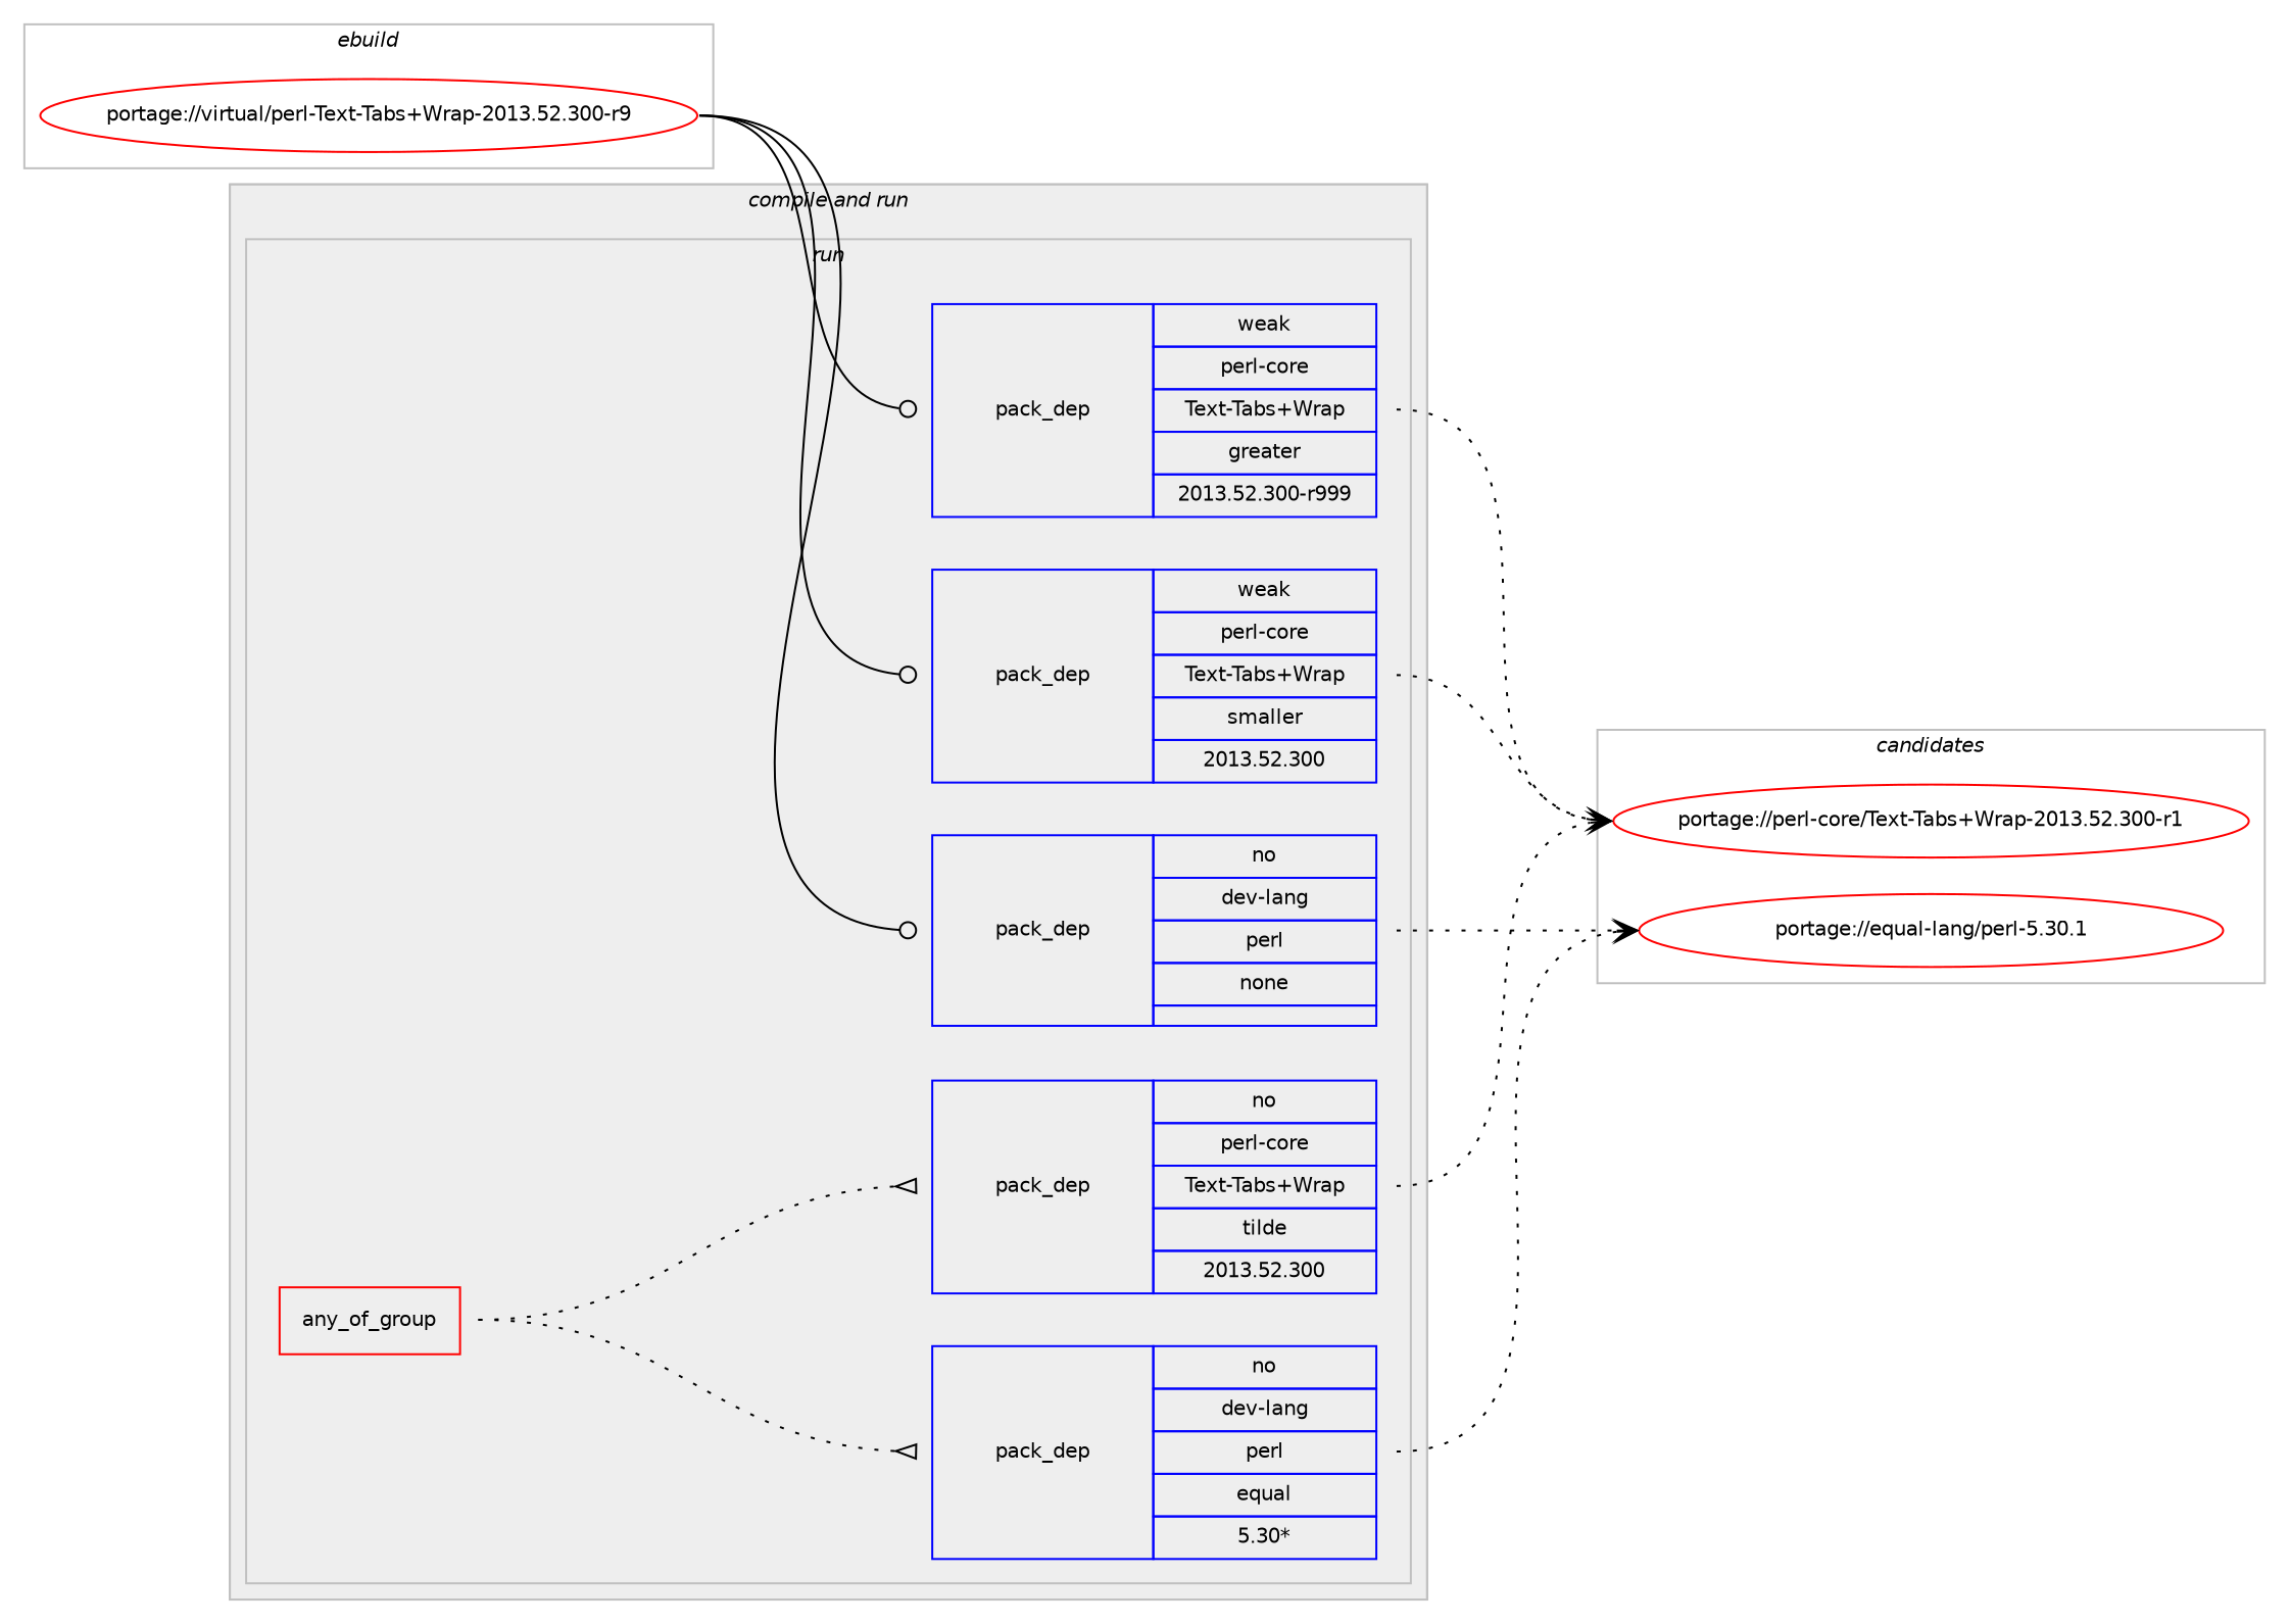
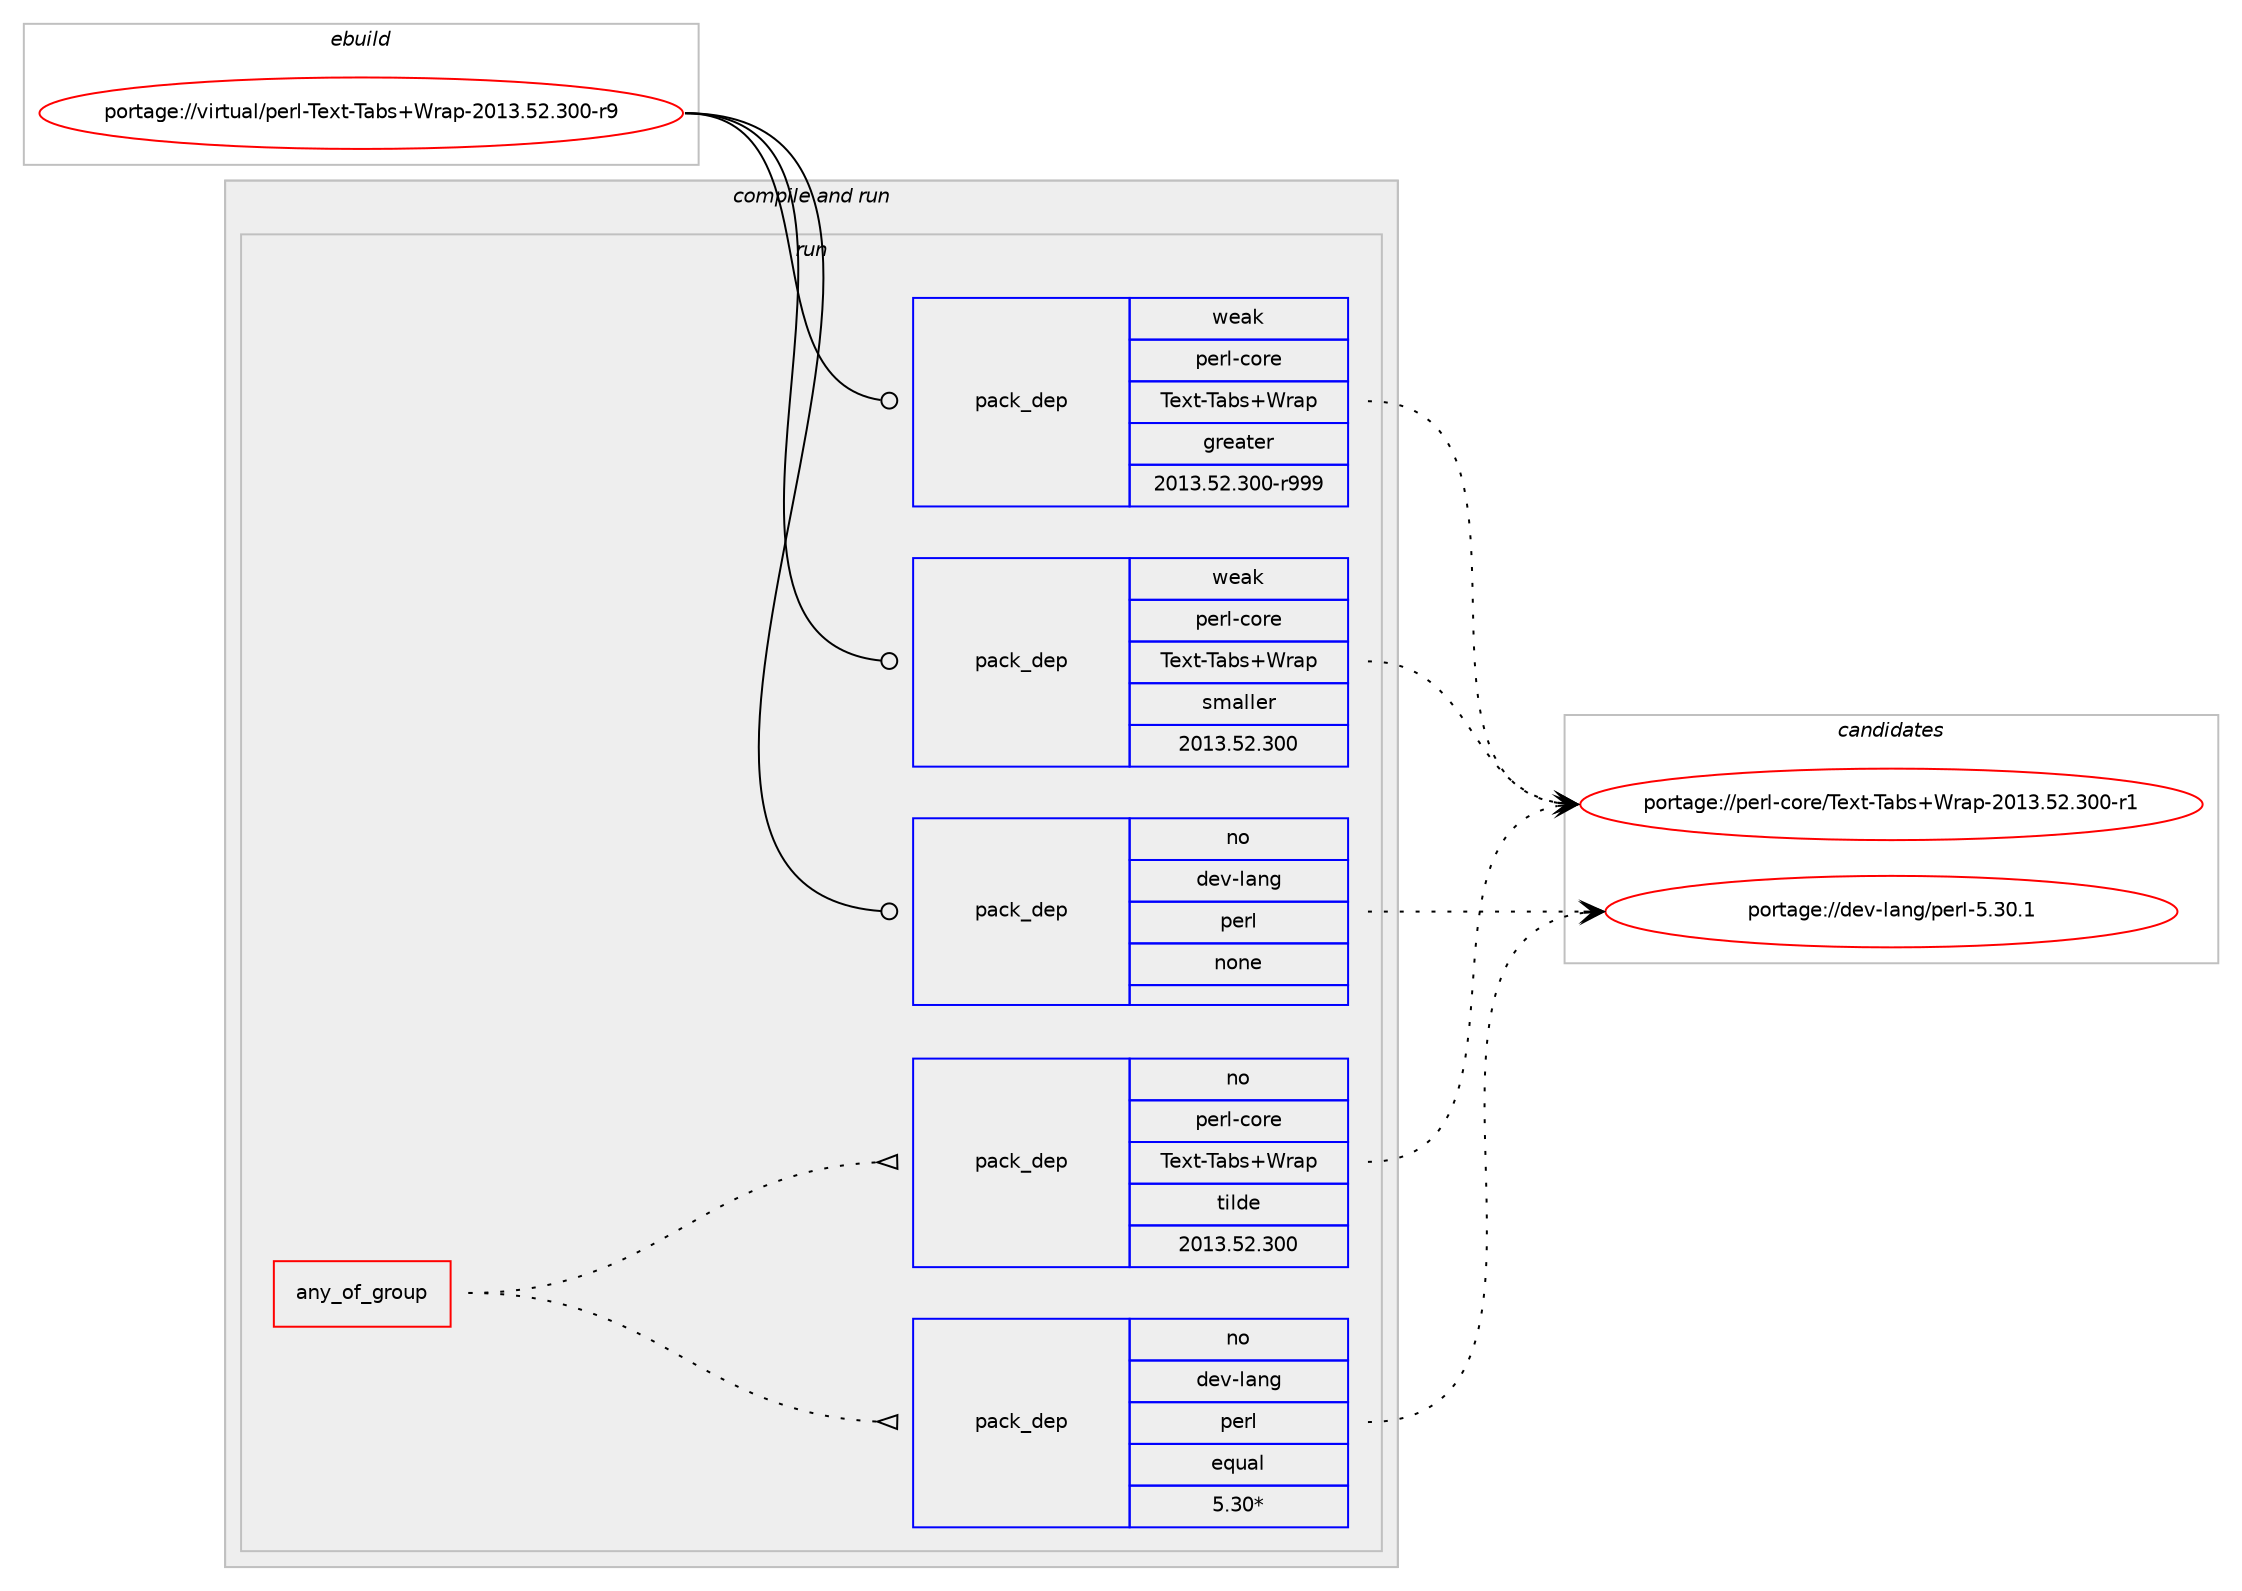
  digraph {
    compound=true
    concentrate=true
    fontname=Helvetica
    fontsize=10
    newrank=true
    rankdir=LR
    ranksep=1.5
    node [color=blue fontname=Helvetica fontsize=10 shape=none]
    edge [arrowhead=vee headport=w style=dotted tailport=e weight=20]
    n1 [color=red label="portage://virtual/perl-Text-Tabs+Wrap-2013.52.300-r9" width=4 shape=""]
    n2 [label=<<TABLE BORDER="0" CELLBORDER="1" CELLSPACING="0" CELLPADDING="4" WIDTH="220"><TR><TD ROWSPAN="6" CELLPADDING="30">pack_dep</TD></TR><TR><TD WIDTH="110">no</TD></TR><TR><TD>dev-lang</TD></TR><TR><TD>perl</TD></TR><TR><TD>equal</TD></TR><TR><TD>5.30*</TD></TR></TABLE>>]
    n3 [label=<<TABLE BORDER="0" CELLBORDER="1" CELLSPACING="0" CELLPADDING="4" WIDTH="220"><TR><TD ROWSPAN="6" CELLPADDING="30">pack_dep</TD></TR><TR><TD WIDTH="110">no</TD></TR><TR><TD>perl-core</TD></TR><TR><TD>Text-Tabs+Wrap</TD></TR><TR><TD>tilde</TD></TR><TR><TD>2013.52.300</TD></TR></TABLE>>]
    n4 [color=red label=<<TABLE BORDER="0" CELLBORDER="1" CELLSPACING="0" CELLPADDING="4"><TR><TD CELLPADDING="10">any_of_group</TD></TR></TABLE>>]
    n5 [label=<<TABLE BORDER="0" CELLBORDER="1" CELLSPACING="0" CELLPADDING="4" WIDTH="220"><TR><TD ROWSPAN="6" CELLPADDING="30">pack_dep</TD></TR><TR><TD WIDTH="110">no</TD></TR><TR><TD>dev-lang</TD></TR><TR><TD>perl</TD></TR><TR><TD>none</TD></TR><TR><TD></TD></TR></TABLE>>]
    n6 [label=<<TABLE BORDER="0" CELLBORDER="1" CELLSPACING="0" CELLPADDING="4" WIDTH="220"><TR><TD ROWSPAN="6" CELLPADDING="30">pack_dep</TD></TR><TR><TD WIDTH="110">weak</TD></TR><TR><TD>perl-core</TD></TR><TR><TD>Text-Tabs+Wrap</TD></TR><TR><TD>greater</TD></TR><TR><TD>2013.52.300-r999</TD></TR></TABLE>>]
    n7 [label=<<TABLE BORDER="0" CELLBORDER="1" CELLSPACING="0" CELLPADDING="4" WIDTH="220"><TR><TD ROWSPAN="6" CELLPADDING="30">pack_dep</TD></TR><TR><TD WIDTH="110">weak</TD></TR><TR><TD>perl-core</TD></TR><TR><TD>Text-Tabs+Wrap</TD></TR><TR><TD>smaller</TD></TR><TR><TD>2013.52.300</TD></TR></TABLE>>]
-   n8 [color=red label="portage://equal-lang/perl-5.30.1" width=4 shape=""]
+   n8 [color=red label="portage://dev-lang/perl-5.30.1" width=4 shape=""]
    n9 [color=red label="portage://perl-core/Text-Tabs+Wrap-2013.52.300-r1" width=4 shape=""]
    subgraph cluster_1 {
      color=gray
      label=<<i>ebuild</i>>
      rank=same
      n1
    }
    subgraph cluster_2 {
      color=gray
      label=<<i>dependencies</i>>
      subgraph cluster_3 {
        color=gray
        fillcolor="#eeeeee"
        label=<<i>compile</i>>
        style=filled
      }
      subgraph cluster_4 {
        color=gray
        fillcolor="#eeeeee"
        label=<<i>compile and run</i>>
        style=filled
      }
      subgraph cluster_5 {
        color=gray
        fillcolor="#eeeeee"
        label=<<i>run</i>>
        style=filled
        subgraph sub_6 {
          color=gray
          fillcolor="#eeeeee"
          label=<<i>run</i>>
          style=filled
          n4
          subgraph sub_7 {
            color=gray
            fillcolor="#eeeeee"
            label=<<i>run</i>>
            style=filled
            n2
          }
          subgraph sub_8 {
            color=gray
            fillcolor="#eeeeee"
            label=<<i>run</i>>
            style=filled
            n3
          }
        }
        subgraph sub_9 {
          color=gray
          fillcolor="#eeeeee"
          label=<<i>run</i>>
          style=filled
          n5
        }
        subgraph sub_10 {
          color=gray
          fillcolor="#eeeeee"
          label=<<i>run</i>>
          style=filled
          n6
        }
        subgraph sub_11 {
          color=gray
          fillcolor="#eeeeee"
          label=<<i>run</i>>
          style=filled
          n7
        }
      }
    }
    subgraph cluster_12 {
      color=gray
      label=<<i>candidates</i>>
      rank=same
      subgraph sub_13 {
        color=black
        label=<<i>candidates</i>>
        nodesep=1
        rank=same
        n8
      }
      subgraph sub_14 {
        color=black
        label=<<i>candidates</i>>
        nodesep=1
        rank=same
        n9
      }
      subgraph sub_15 {
        color=black
        label=<<i>candidates</i>>
        nodesep=1
        rank=same
        n8
      }
      subgraph sub_16 {
        color=black
        label=<<i>candidates</i>>
        nodesep=1
        rank=same
        n9
      }
      subgraph sub_17 {
        color=black
        label=<<i>candidates</i>>
        nodesep=1
        rank=same
        n9
      }
    }
    n1 -> n5 [arrowhead=odot style=solid]
    n1 -> n6 [arrowhead=odot style=solid]
    n1 -> n7 [arrowhead=odot style=solid]
    n2 -> n8 [weight=100]
    n3 -> n9 [weight=100]
    n4 -> n2 [arrowhead=oinv]
    n4 -> n3 [arrowhead=oinv]
    n5 -> n8 [weight=100]
    n6 -> n9 [weight=100]
    n7 -> n9 [weight=100]
  }
